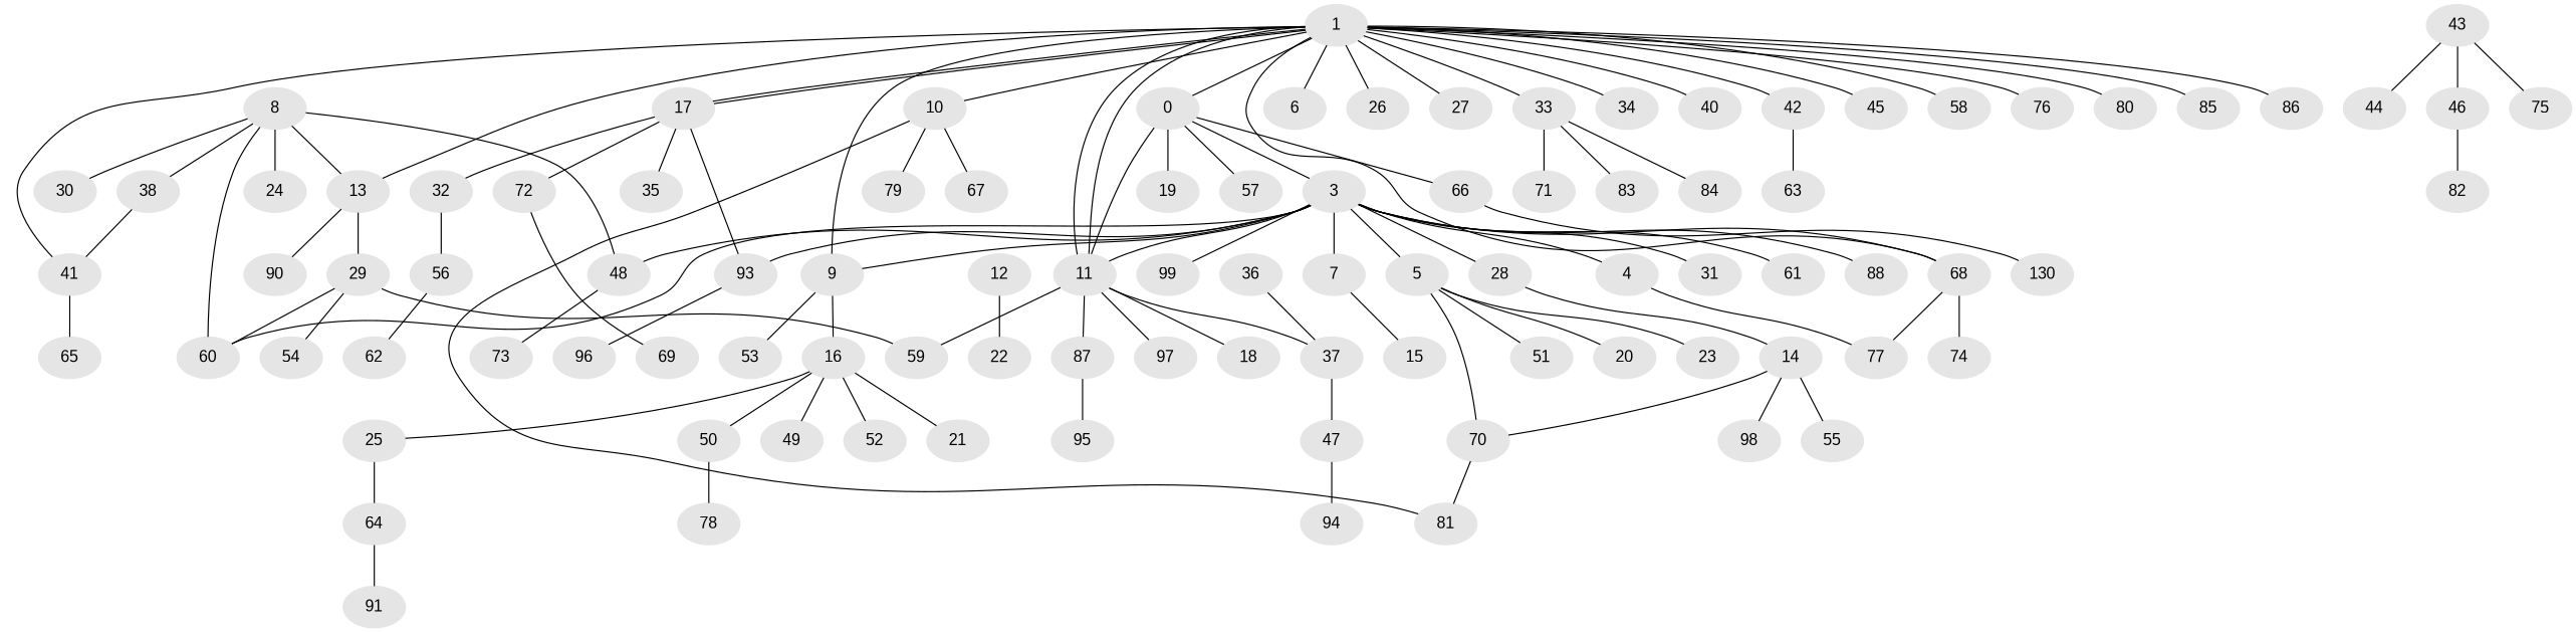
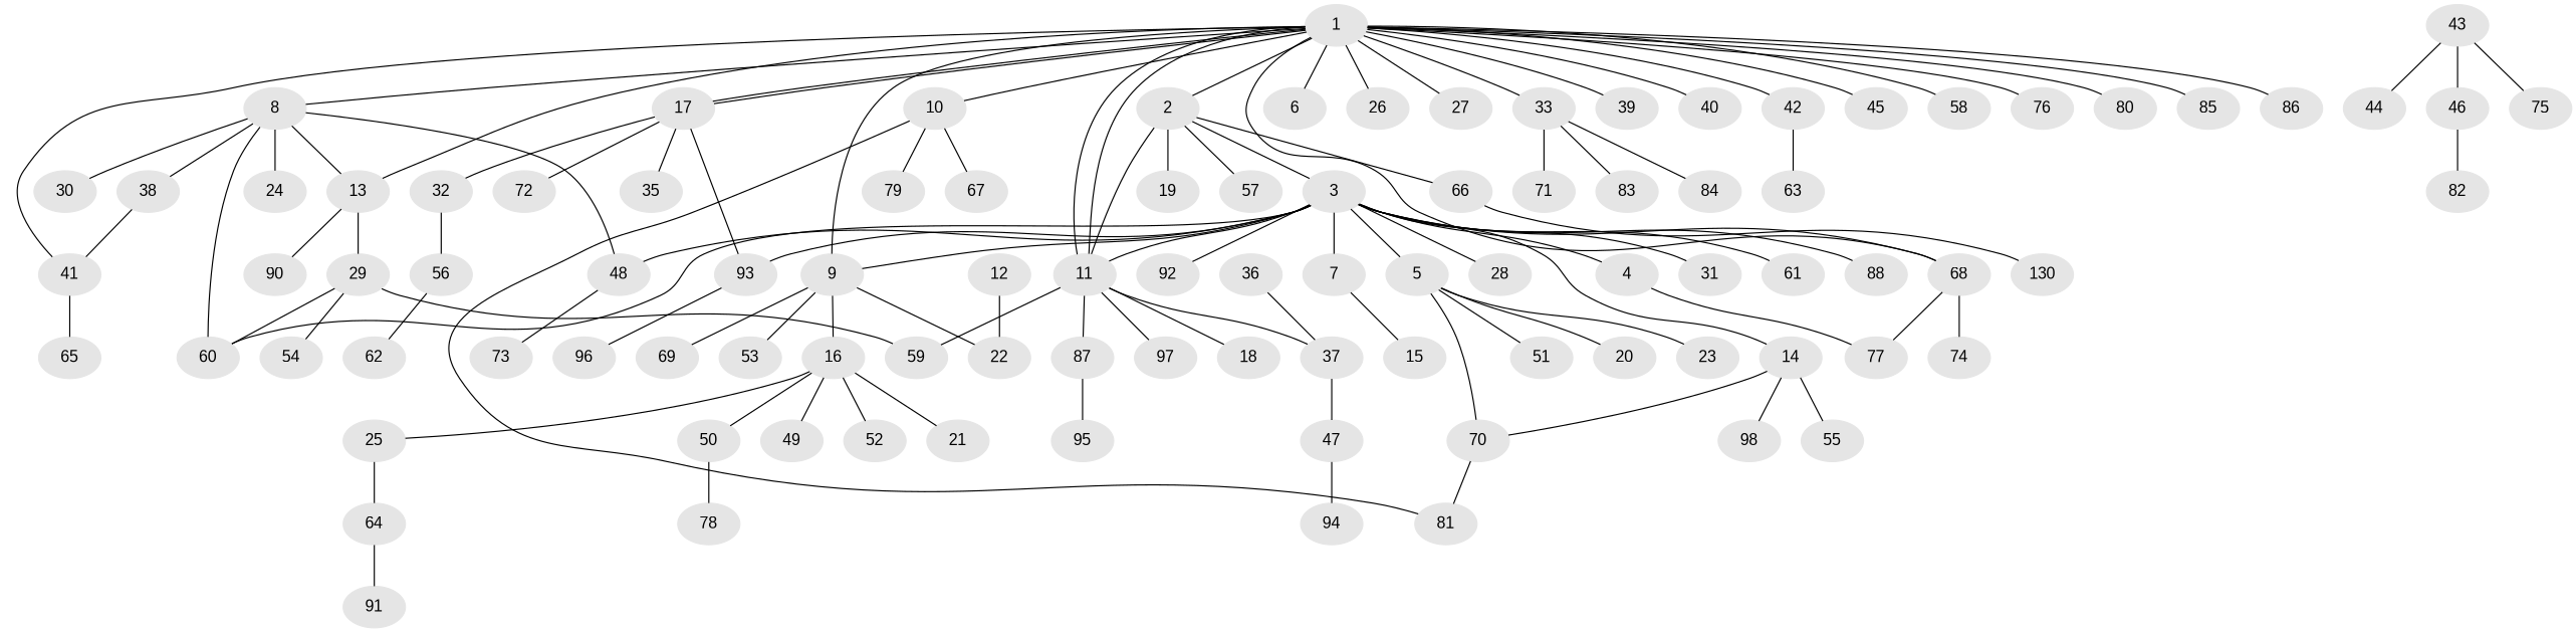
  graph {
    fontname="Liberation Sans"
    node [color=gray90 fontname="Liberation Sans" style=filled]
    edge [fontname="Liberation Sans"]
    1
-   2 [label=0]
+   2
    6
    8
    9
    10
    11
    13
    17
    26
    27
    33
-   34
+   34 [label=39]
    40
    41
    42
    45
    58
    68
    76
    80
    85
    86
    3
    19
    57
    66
    48
    60
    24
    30
    38
    16
    22
    53
    69
    67
    79
    81
    18
    37
    59
    87
    97
    29
    90
    93
    32
    35
    72
    71
    83
    84
    65
    63
    77
    74
    4
    5
    7
    14
    28
    31
    61
    88
-   92 [label=99]
+   92
    n67 [label=130]
    20
    23
    51
    70
    15
    55
    98
    73
    96
    12
    21
    25
    49
    50
    52
    47
    95
    54
    64
    78
    56
    91
    36
    62
    94
    43
    44
    46
    75
    82
    1 -- 2
    1 -- 6
+   1 -- 8
    1 -- 9
    1 -- 10
    1 -- 11
    1 -- 11
    1 -- 13
    1 -- 17
    1 -- 17
    1 -- 26
    1 -- 27
    1 -- 33
    1 -- 34
    1 -- 40
    1 -- 41
    1 -- 42
    1 -- 45
    1 -- 58
    1 -- 68
    1 -- 76
    1 -- 80
    1 -- 85
    1 -- 86
    2 -- 11
    2 -- 3
    2 -- 19
    2 -- 57
    2 -- 66
    8 -- 13
    8 -- 48
    8 -- 60
    8 -- 24
    8 -- 30
    8 -- 38
    9 -- 16
+   9 -- 22
    9 -- 53
-   72 -- 69
+   9 -- 69
    10 -- 67
    10 -- 79
    10 -- 81
    11 -- 18
    11 -- 37
    11 -- 59
    11 -- 87
    11 -- 97
    13 -- 29
    13 -- 90
    17 -- 93
    17 -- 32
    17 -- 35
    17 -- 72
    33 -- 71
    33 -- 83
    33 -- 84
    41 -- 65
    42 -- 63
    68 -- 77
    68 -- 74
    3 -- 9
    3 -- 11
    3 -- 68
    3 -- 48
    3 -- 60
    3 -- 93
    3 -- 4
    3 -- 5
    3 -- 7
-   28 -- 14
+   3 -- 14
    3 -- 28
    3 -- 31
    3 -- 61
    3 -- 88
    3 -- 92
    66 -- n67
    48 -- 73
    38 -- 41
    16 -- 21
    16 -- 25
    16 -- 49
    16 -- 50
    16 -- 52
    37 -- 47
    87 -- 95
    29 -- 60
    29 -- 59
    29 -- 54
    93 -- 96
    32 -- 56
    4 -- 77
    5 -- 20
    5 -- 23
    5 -- 51
    5 -- 70
    7 -- 15
    14 -- 70
    14 -- 55
    14 -- 98
    70 -- 81
    12 -- 22
    25 -- 64
    50 -- 78
    47 -- 94
    64 -- 91
    56 -- 62
    36 -- 37
    43 -- 44
    43 -- 46
    43 -- 75
    46 -- 82
  }
